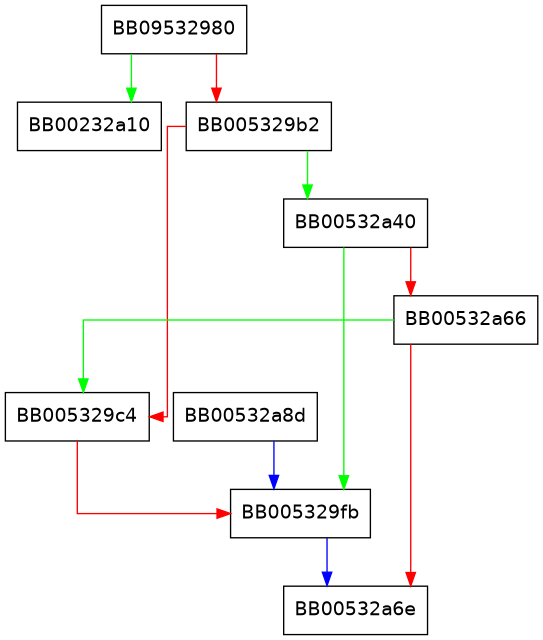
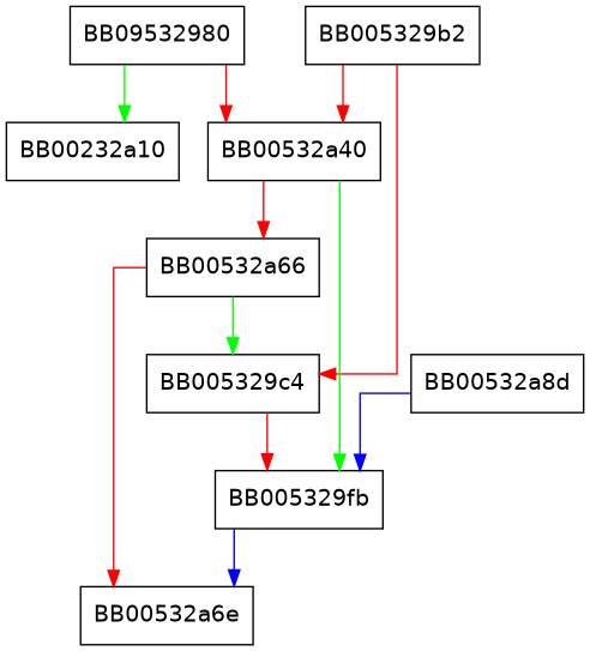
  digraph {
    fontname="DejaVu Sans"
    splines=ortho
    node [fontname="DejaVu Sans" shape=box]
    edge [color=red fontname="DejaVu Sans"]
    n1 [label=BB09532980]
    n2 [label=BB00232a10]
    BB005329b2
    BB00532a40
    BB005329c4
    BB005329fb
    BB00532a66
    BB00532a6e
    BB00532a8d
    n1 -> n2 [color=green]
-   n1 -> BB005329b2
-   BB005329b2 -> BB00532a40 [color=green]
+   n1 -> BB00532a40
+   BB005329b2 -> BB00532a40
    BB005329b2 -> BB005329c4
    BB00532a40 -> BB005329fb [color=green]
    BB00532a40 -> BB00532a66
    BB005329c4 -> BB005329fb
    BB005329fb -> BB00532a6e [color=blue]
    BB00532a66 -> BB005329c4 [color=green]
    BB00532a66 -> BB00532a6e
    BB00532a8d -> BB005329fb [color=blue]
  }
